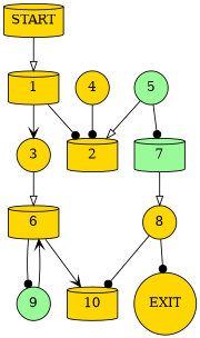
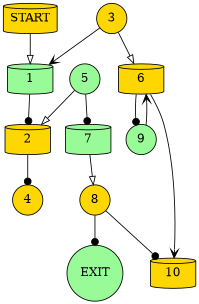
  digraph {
    node [fillcolor=gold shape=cylinder style=filled]
    edge [arrowhead=dot]
    n1 [label=START]
-   1
+   1 [fillcolor=palegreen]
    2
    3 [shape=circle]
-   n5 [label=EXIT shape=circle]
+   n5 [fillcolor=palegreen label=EXIT shape=circle]
    4 [shape=circle]
    6
    5 [fillcolor=palegreen shape=circle]
    7 [fillcolor=palegreen]
    9 [fillcolor=palegreen shape=circle]
    10
    8 [shape=circle]
    n1 -> 1 [arrowhead=onormal]
    1 -> 2
-   1 -> 3 [arrowhead=vee]
-   4 -> 2
+   3 -> 1 [arrowhead=vee]
+   2 -> 4
    3 -> 6 [arrowhead=onormal]
    6 -> 9
    6 -> 10 [arrowhead=vee]
    5 -> 2 [arrowhead=onormal]
    5 -> 7
    7 -> 8 [arrowhead=onormal]
    9 -> 6 [arrowhead=vee]
    8 -> n5
    8 -> 10
  }
